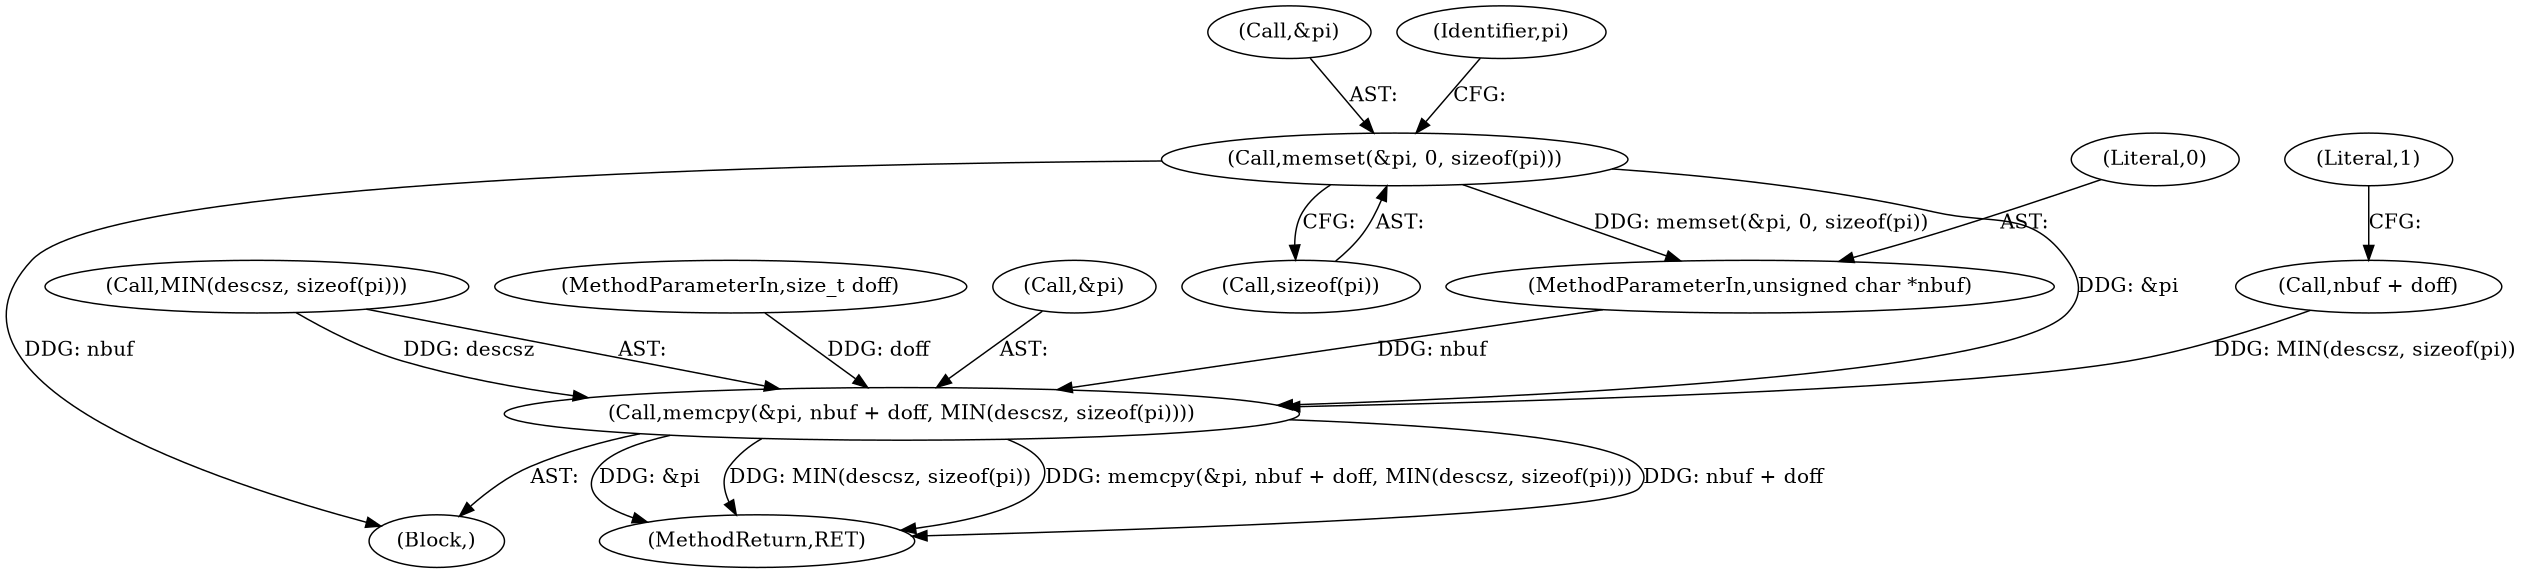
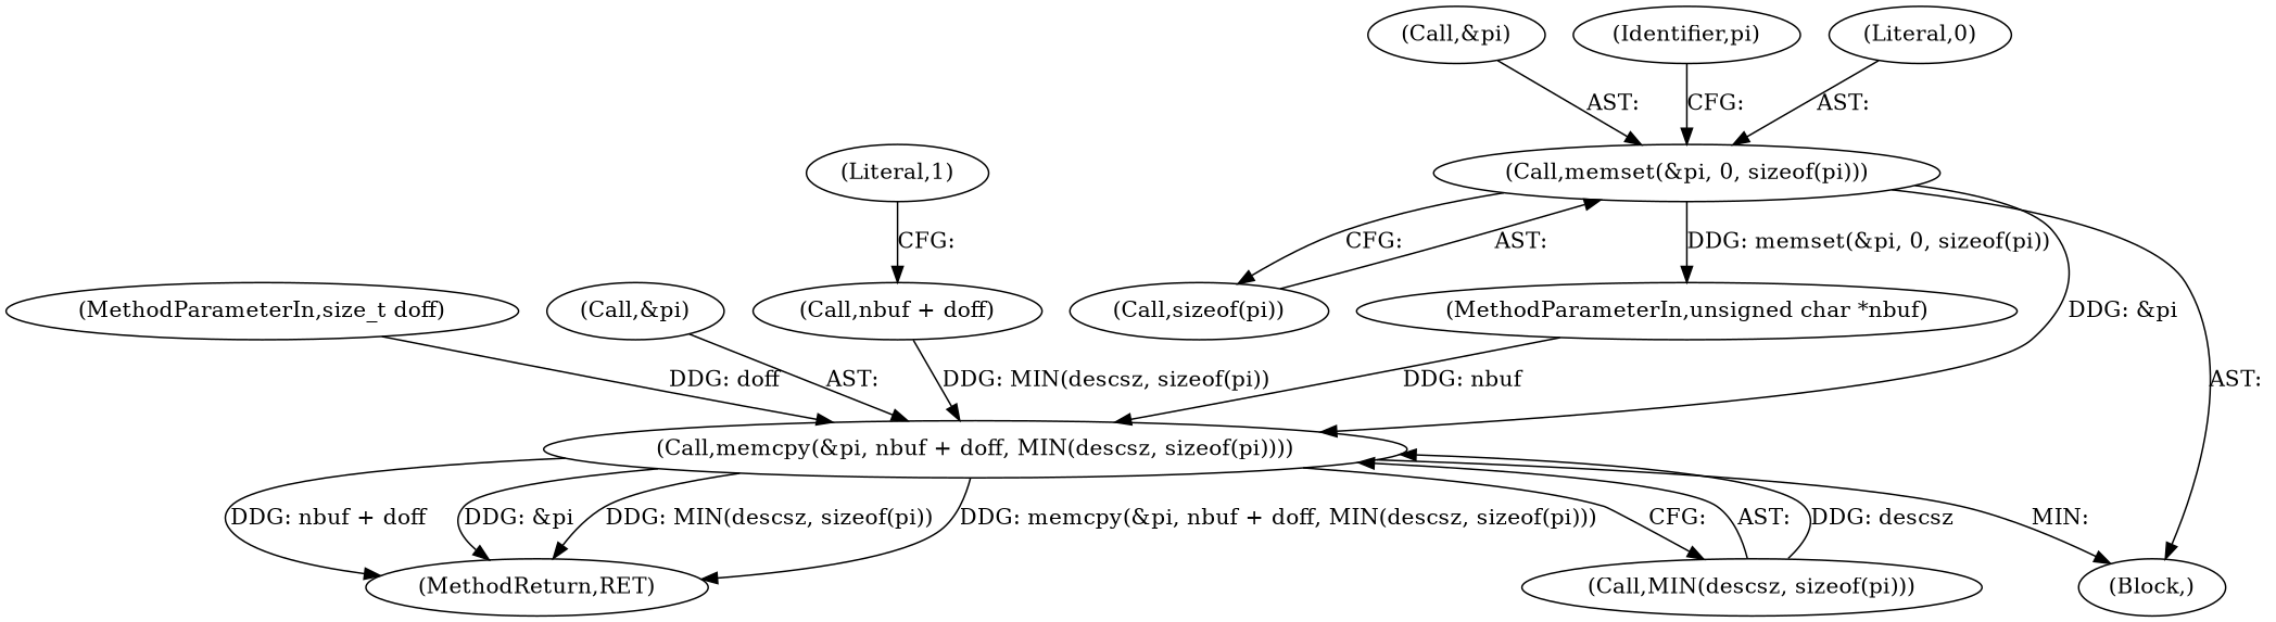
  digraph {
    n1 [label="(Call,memset(&pi, 0, sizeof(pi)))"]
    n2 [label="(Call,memcpy(&pi, nbuf + doff, MIN(descsz, sizeof(pi))))"]
    n3 [label="(Call,sizeof(pi))"]
    n4 [label="(Block,)"]
    n5 [label="(MethodParameterIn,unsigned char *nbuf)"]
    n6 [label="(MethodReturn,RET)"]
    n7 [label="(Call,MIN(descsz, sizeof(pi)))"]
    n8 [label="(Literal,1)"]
    n9 [label="(Call,nbuf + doff)"]
    n10 [label="(Call,&pi)"]
    n11 [label="(MethodParameterIn,size_t doff)"]
    n12 [label="(Call,&pi)"]
    n13 [label="(Identifier,pi)"]
    n14 [label="(Literal,0)"]
    n1 -> n2 [label="DDG: &pi"]
    n1 -> n3 [label="CFG: "]
-   n1 -> n4 [label="DDG: nbuf"]
+   n1 -> n4 [label="AST: "]
    n1 -> n5 [label="DDG: memset(&pi, 0, sizeof(pi))"]
-   n2 -> n4 [label="AST: "]
+   n2 -> n4 [label="MIN: "]
    n2 -> n6 [label="DDG: memcpy(&pi, nbuf + doff, MIN(descsz, sizeof(pi)))"]
    n2 -> n6 [label="DDG: nbuf + doff"]
    n2 -> n6 [label="DDG: &pi"]
    n2 -> n6 [label="DDG: MIN(descsz, sizeof(pi))"]
+   n2 -> n7 [label="CFG: "]
    n3 -> n1 [label="AST: "]
    n5 -> n2 [label="DDG: nbuf"]
    n7 -> n2 [label="AST: "]
    n7 -> n2 [label="DDG: descsz"]
    n8 -> n9 [label="CFG: "]
    n9 -> n2 [label="DDG: MIN(descsz, sizeof(pi))"]
    n10 -> n1 [label="AST: "]
    n11 -> n2 [label="DDG: doff"]
    n12 -> n2 [label="AST: "]
    n13 -> n1 [label="CFG: "]
-   n14 -> n5 [label="AST: "]
+   n14 -> n1 [label="AST: "]
  }
